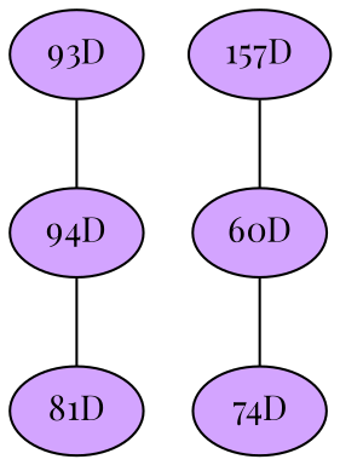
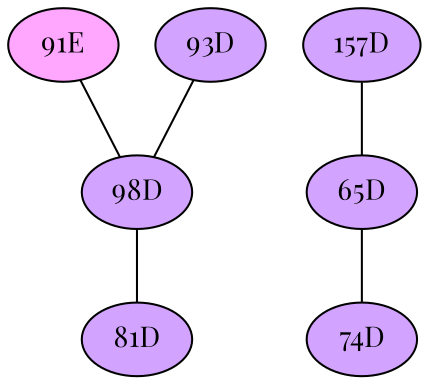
  graph {
    fontname="Playfair Display"
    node [fillcolor="#D3A4FF" fontname="Playfair Display" style=radial]
    edge [fontname="Playfair Display" penwidth=1]
-   "94D"
+   "91E" [fillcolor="#FFA6FF"]
+   "94D" [label="98D"]
    "93D"
    "81D"
    n5 [label="157D"]
-   "60D"
+   "60D" [label="65D"]
    "74D"
+   "91E" -- "94D"
    "94D" -- "81D"
    "93D" -- "94D"
    n5 -- "60D"
    "60D" -- "74D"
  }
